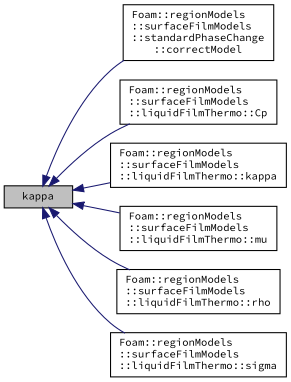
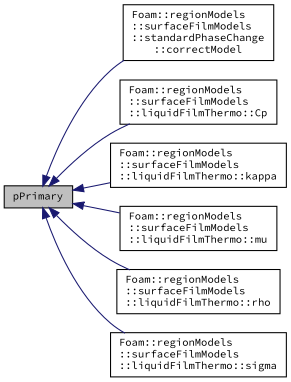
  digraph {
    rankdir=LR
    fontname="Source Code Pro"
    node [color=black fontname="Source Code Pro" fontsize=10 shape=record]
    edge [color=midnightblue dir=back fontname="Source Code Pro" fontsize=10 labelfontname=FreeSans labelfontsize=10 style=solid]
-   n1 [fillcolor=grey75 fontcolor=black height=0.2 label=kappa style=filled width=0.4]
+   n1 [fillcolor=grey75 fontcolor=black height=0.2 label=pPrimary style=filled width=0.4]
    n2 [height=0.2 label="Foam::regionModels\l::surfaceFilmModels\l::standardPhaseChange\l::correctModel" width=0.4]
    n3 [height=0.2 label="Foam::regionModels\l::surfaceFilmModels\l::liquidFilmThermo::Cp" width=0.4]
    n4 [height=0.2 label="Foam::regionModels\l::surfaceFilmModels\l::liquidFilmThermo::kappa" width=0.4]
    n5 [height=0.2 label="Foam::regionModels\l::surfaceFilmModels\l::liquidFilmThermo::mu" width=0.4]
    n6 [height=0.2 label="Foam::regionModels\l::surfaceFilmModels\l::liquidFilmThermo::rho" width=0.4]
    n7 [height=0.2 label="Foam::regionModels\l::surfaceFilmModels\l::liquidFilmThermo::sigma" width=0.4]
    n1 -> n2
    n1 -> n3
    n1 -> n4
    n1 -> n5
    n1 -> n6
    n1 -> n7
  }
